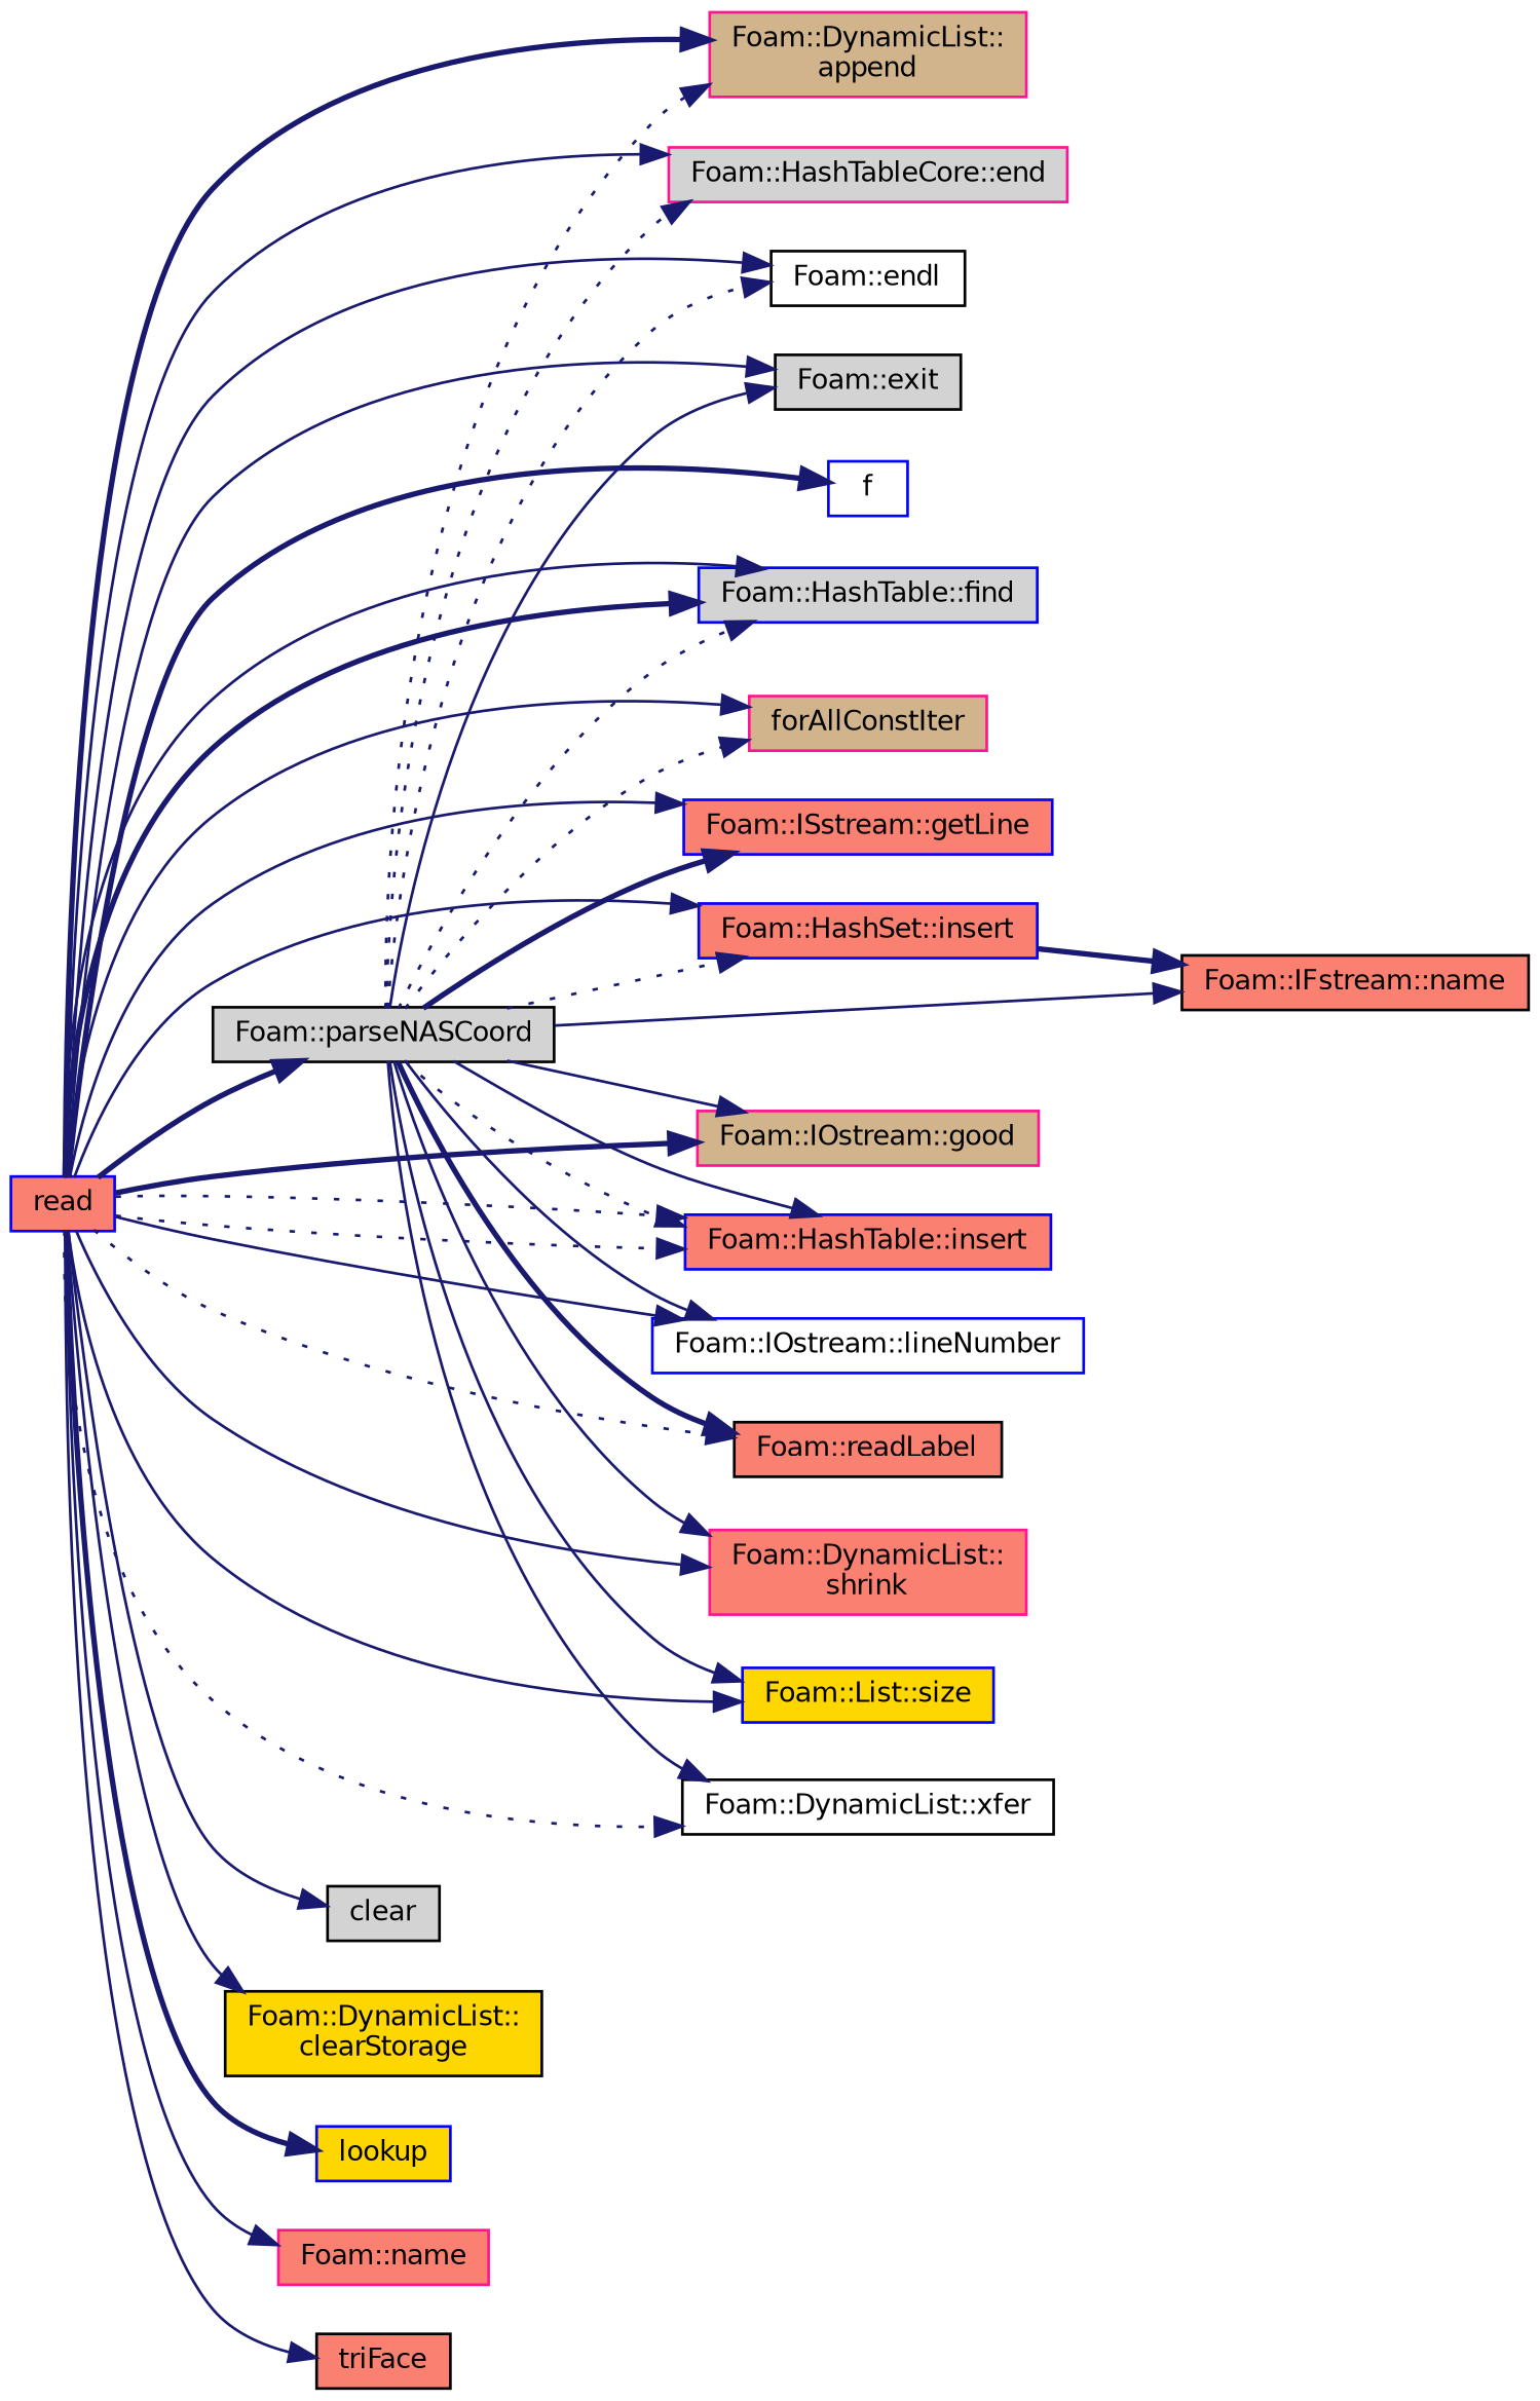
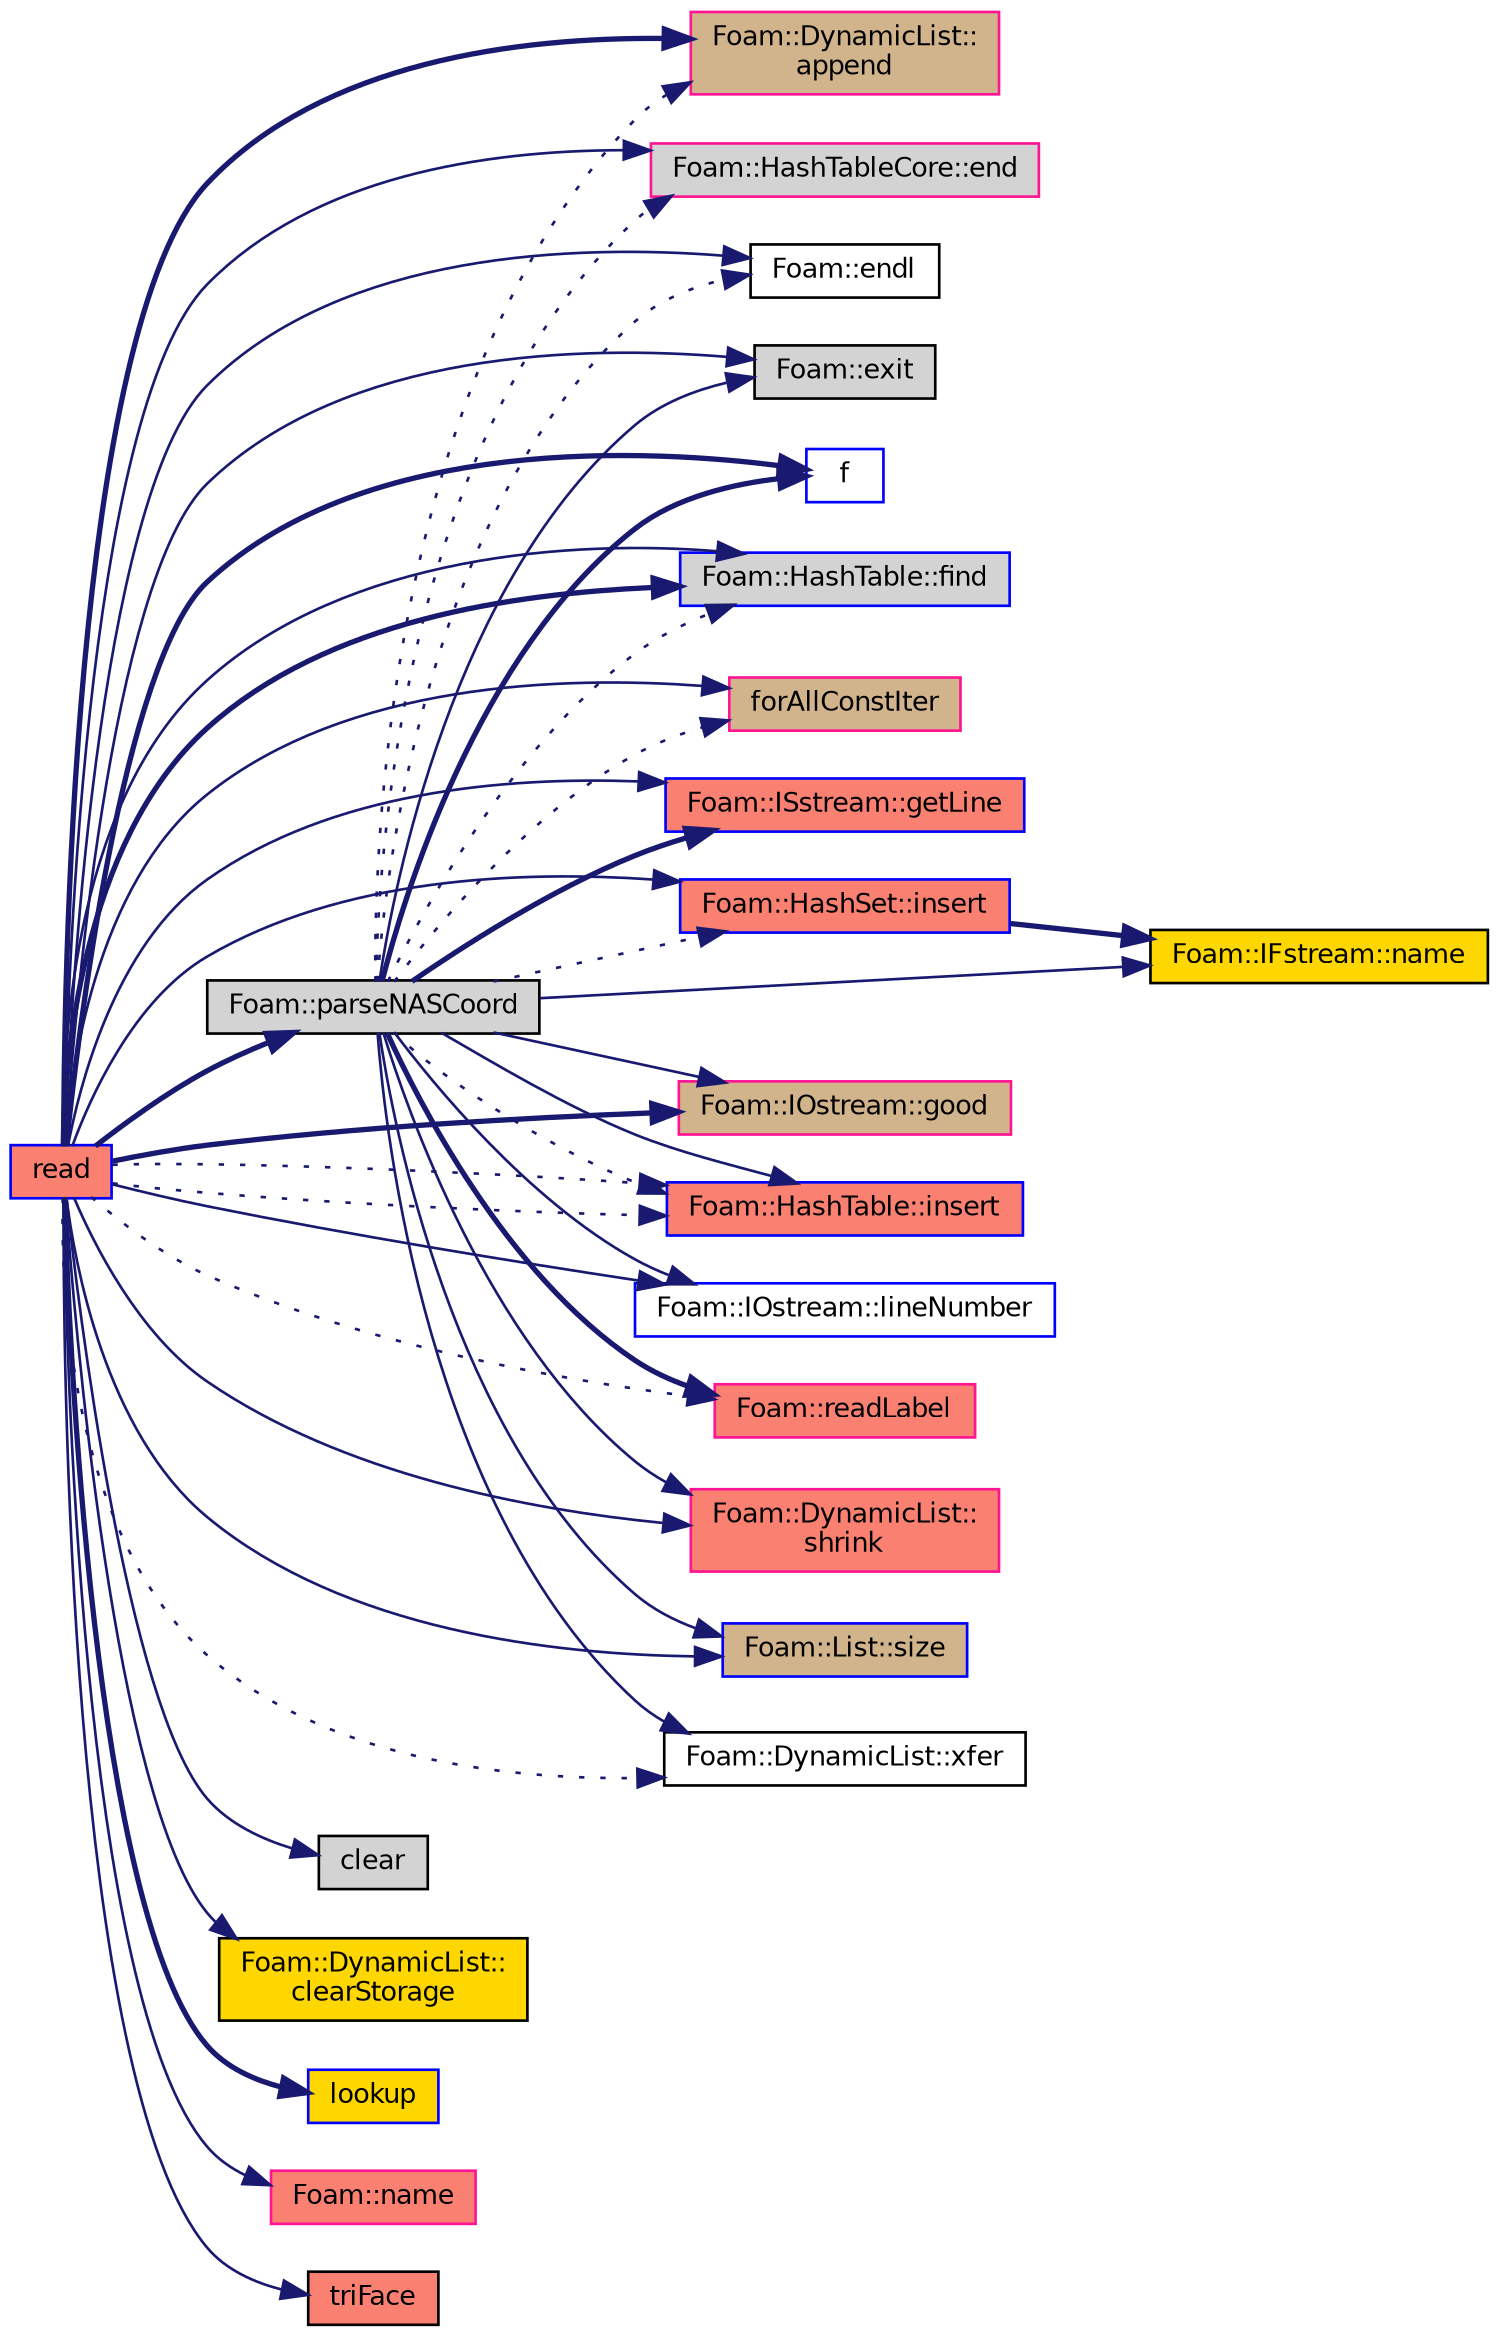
  digraph {
    rankdir=LR
    node [color=blue fillcolor=salmon fontname=Helvetica fontsize=10 shape=record style=filled]
    edge [color=midnightblue fontname=Helvetica fontsize=10 labelfontname=Helvetica labelfontsize=10 style=solid]
    n1 [fontcolor=black height=0.2 label=read width=0.4]
    n2 [color=deeppink fillcolor=tan height=0.2 label="Foam::DynamicList::\lappend" width=0.4]
    n3 [color=black fillcolor=lightgrey height=0.2 label=clear width=0.4]
    n4 [color=black fillcolor=gold height=0.2 label="Foam::DynamicList::\lclearStorage" width=0.4]
    n5 [color=deeppink fillcolor=lightgrey height=0.2 label="Foam::HashTableCore::end" width=0.4]
    n6 [color=black fillcolor=white height=0.2 label="Foam::endl" width=0.4]
    n7 [color=black fillcolor=lightgrey height=0.2 label="Foam::exit" width=0.4]
    n8 [fillcolor=white height=0.2 label=f width=0.4]
    n9 [fillcolor=lightgrey height=0.2 label="Foam::HashTable::find" width=0.4]
    n10 [color=deeppink fillcolor=tan height=0.2 label=forAllConstIter width=0.4]
    n11 [height=0.2 label="Foam::ISstream::getLine" width=0.4]
    n12 [color=deeppink fillcolor=tan height=0.2 label="Foam::IOstream::good" width=0.4]
    n13 [height=0.2 label="Foam::HashSet::insert" width=0.4]
    n14 [height=0.2 label="Foam::HashTable::insert" width=0.4]
    n15 [fillcolor=white height=0.2 label="Foam::IOstream::lineNumber" width=0.4]
    n16 [fillcolor=gold height=0.2 label=lookup width=0.4]
    n17 [color=deeppink height=0.2 label="Foam::name" width=0.4]
    n18 [color=black fillcolor=lightgrey height=0.2 label="Foam::parseNASCoord" width=0.4]
-   n19 [color=black height=0.2 label="Foam::readLabel" width=0.4]
+   n19 [color=deeppink height=0.2 label="Foam::readLabel" width=0.4]
    n20 [color=deeppink height=0.2 label="Foam::DynamicList::\lshrink" width=0.4]
-   n21 [fillcolor=gold height=0.2 label="Foam::List::size" width=0.4]
+   n21 [fillcolor=tan height=0.2 label="Foam::List::size" width=0.4]
    n22 [color=black fillcolor=white height=0.2 label="Foam::DynamicList::xfer" width=0.4]
    n23 [color=black height=0.2 label=triFace width=0.4]
-   n24 [color=black height=0.2 label="Foam::IFstream::name" width=0.4]
+   n24 [color=black fillcolor=gold height=0.2 label="Foam::IFstream::name" width=0.4]
    n1 -> n2 [style=bold]
    n1 -> n3
    n1 -> n4
    n1 -> n5
    n1 -> n6
    n1 -> n7
    n1 -> n8 [style=bold]
    n1 -> n9 [style=bold]
    n1 -> n9
    n1 -> n10
    n1 -> n11
    n1 -> n12 [style=bold]
    n1 -> n13
    n1 -> n14 [style=dotted]
    n1 -> n14 [style=dotted]
    n1 -> n15
    n1 -> n16 [style=bold]
    n1 -> n17
    n1 -> n18 [style=bold]
    n1 -> n19 [style=dotted]
    n1 -> n20
    n1 -> n21
    n1 -> n22 [style=dotted]
    n1 -> n23
    n13 -> n24 [style=bold]
    n18 -> n2 [style=dotted]
    n18 -> n5 [style=dotted]
    n18 -> n6 [style=dotted]
    n18 -> n7
+   n18 -> n8 [style=bold]
    n18 -> n9 [style=dotted]
    n18 -> n10 [style=dotted]
    n18 -> n11 [style=bold]
    n18 -> n12
    n18 -> n13 [style=dotted]
    n18 -> n14 [style=dotted]
    n18 -> n14
    n18 -> n15
    n18 -> n19 [style=bold]
    n18 -> n20
    n18 -> n21
    n18 -> n22
    n18 -> n24
  }
